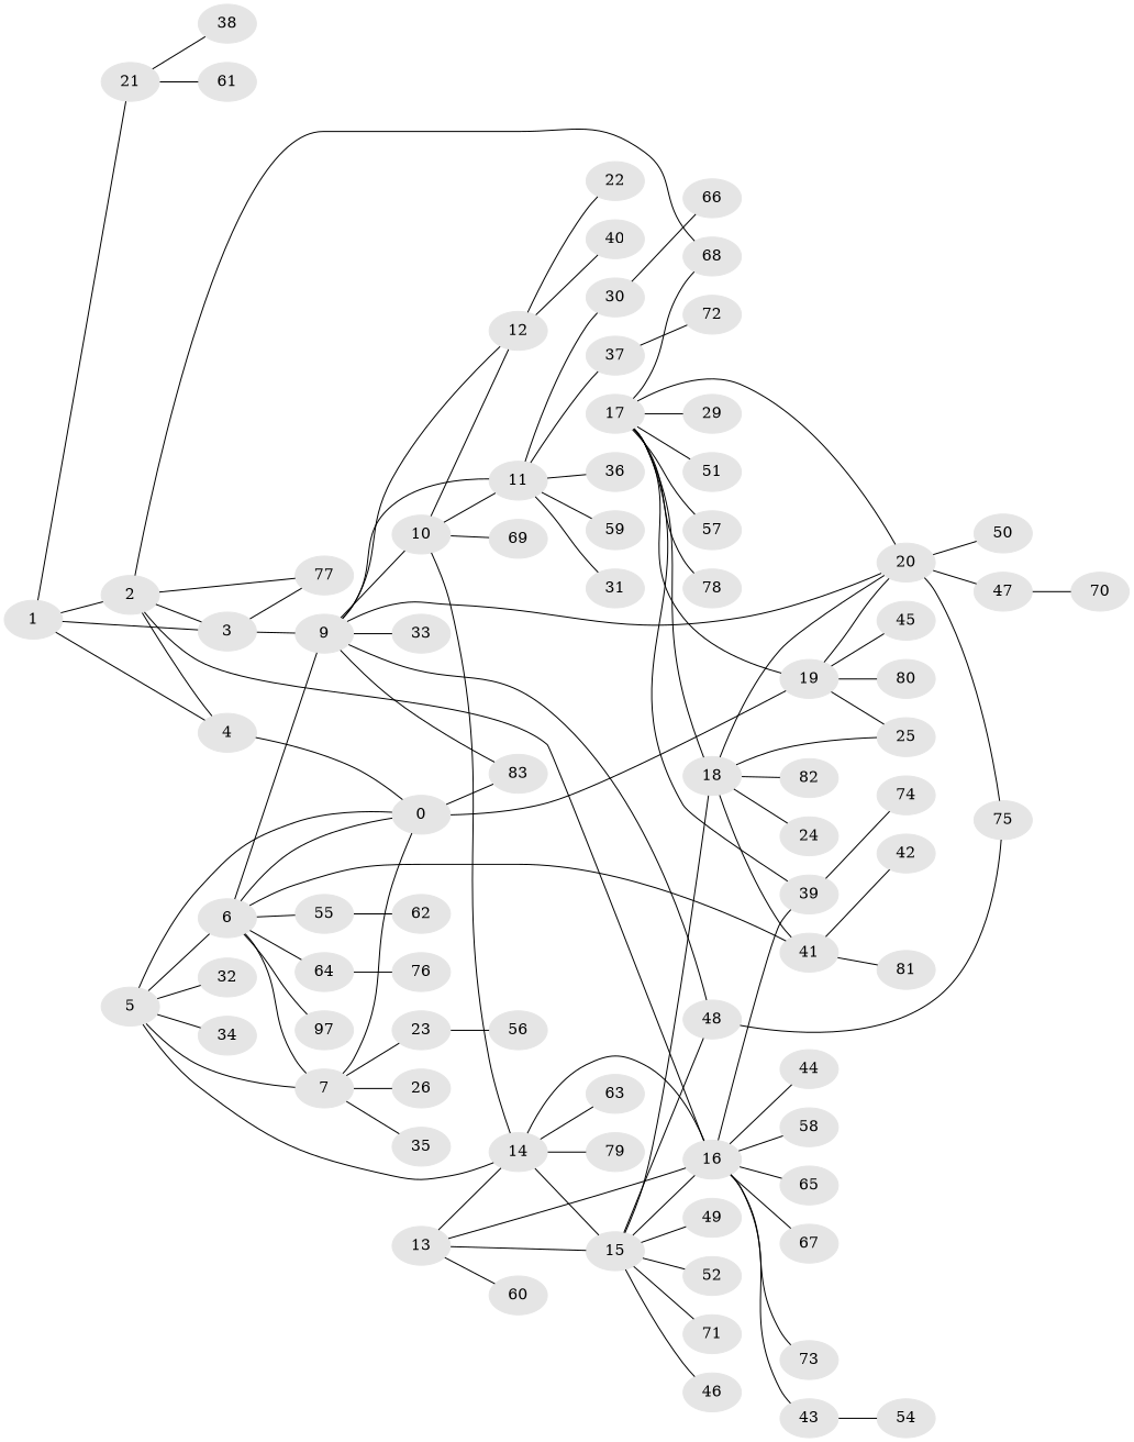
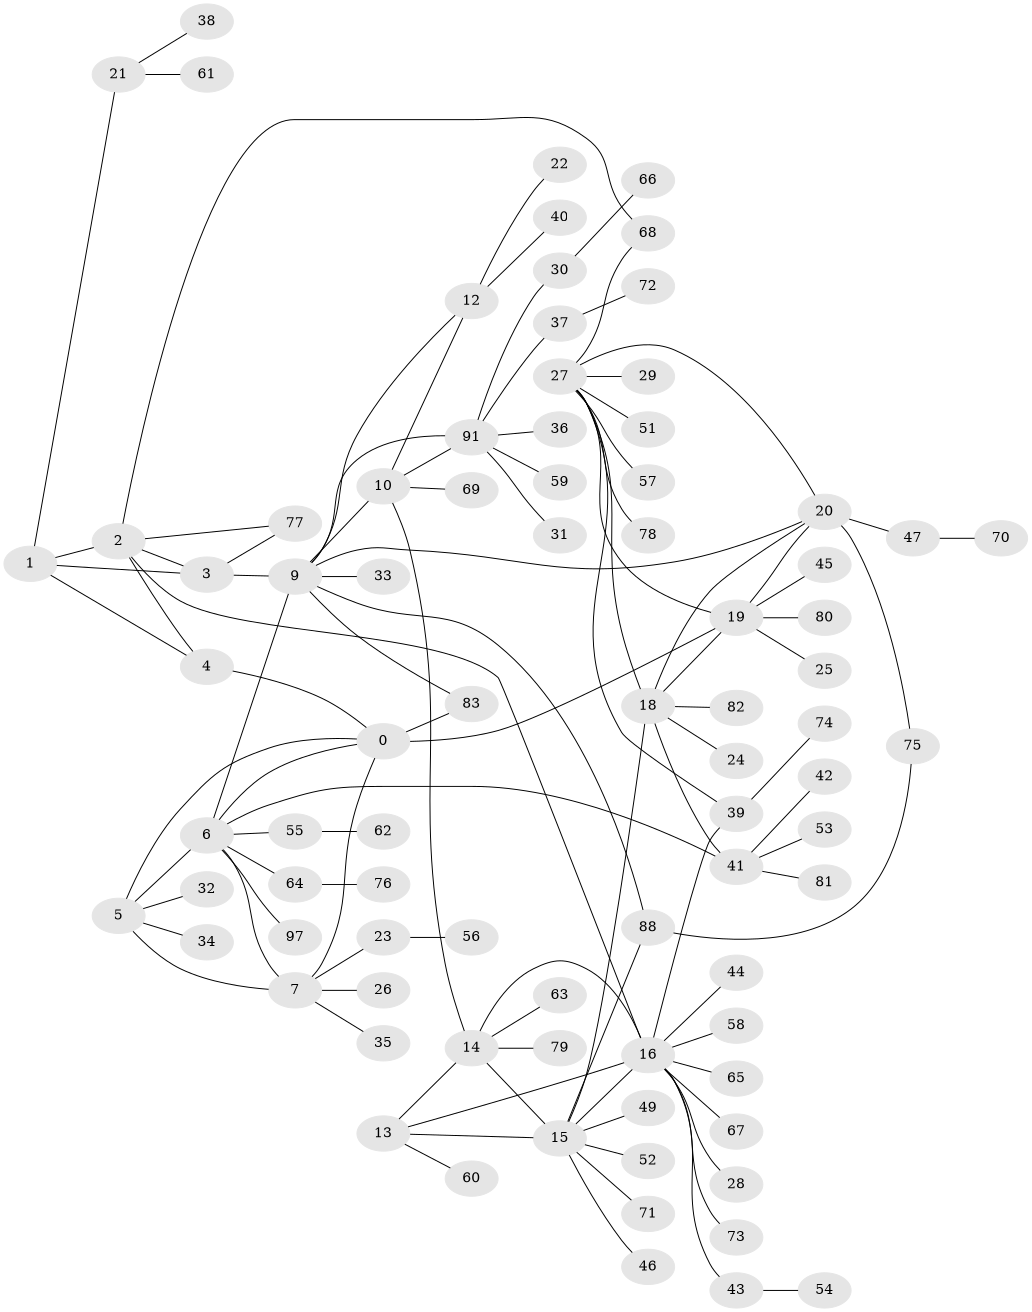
  graph {
    rankdir=LR
    node [color=gray90 style=filled]
    1
    2
    3
    4
    21
    16
    77
    68
    9
    n10 [label=0]
    38
    61
+   28
    39
    43
    44
    58
    65
    67
    73
-   17
+   17 [label=27]
    19
    20
    18
    29
    51
    57
    78
    83
    10
-   11
+   11 [label=91]
    12
    33
-   48
+   48 [label=88]
    5
    6
    7
    14
    32
    34
    n41 [label=97]
    41
    55
    64
    23
    26
    35
    15
    63
    79
    42
+   53
    81
    62
    76
    56
    25
    45
    80
    69
    30
    31
    36
    37
    59
    22
    40
    47
-   50
    75
    66
    72
    13
    60
    46
    49
    52
    71
    24
    82
    74
    54
    70
    1 -- 2
    1 -- 3
    1 -- 4
    1 -- 21
    2 -- 3
    2 -- 4
    2 -- 16
    2 -- 77
    2 -- 68
    3 -- 77
    3 -- 9
    4 -- n10
    21 -- 38
    21 -- 61
+   16 -- 28
    16 -- 39
    16 -- 43
    16 -- 44
    16 -- 58
    16 -- 65
    16 -- 67
    16 -- 73
    9 -- 20
    9 -- 83
    9 -- 10
    9 -- 11
    9 -- 12
    9 -- 33
    9 -- 48
    n10 -- 19
    n10 -- 83
    39 -- 74
    43 -- 54
    17 -- 68
    17 -- 39
    17 -- 19
    17 -- 20
    17 -- 18
    17 -- 29
    17 -- 51
    17 -- 57
    17 -- 78
    19 -- 20
    19 -- 25
    19 -- 45
    19 -- 80
    20 -- 47
-   20 -- 50
    20 -- 75
-   18 -- 25
+   18 -- 19
    18 -- 20
    18 -- 41
    18 -- 24
    18 -- 82
    10 -- 11
    10 -- 12
    10 -- 14
    10 -- 69
    11 -- 30
    11 -- 31
    11 -- 36
    11 -- 37
    11 -- 59
    12 -- 22
    12 -- 40
    48 -- 75
    5 -- n10
    5 -- 6
    5 -- 7
-   5 -- 14
    5 -- 32
    5 -- 34
    6 -- 9
    6 -- n10
    6 -- 7
    6 -- n41
    6 -- 41
    6 -- 55
    6 -- 64
    7 -- n10
    7 -- 23
    7 -- 26
    7 -- 35
    14 -- 16
    14 -- 15
    14 -- 63
    14 -- 79
    41 -- 42
+   41 -- 53
    41 -- 81
    55 -- 62
    64 -- 76
    23 -- 56
    15 -- 16
    15 -- 18
    15 -- 48
    15 -- 46
    15 -- 49
    15 -- 52
    15 -- 71
    30 -- 66
    37 -- 72
    47 -- 70
    13 -- 16
    13 -- 14
    13 -- 15
    13 -- 60
  }
